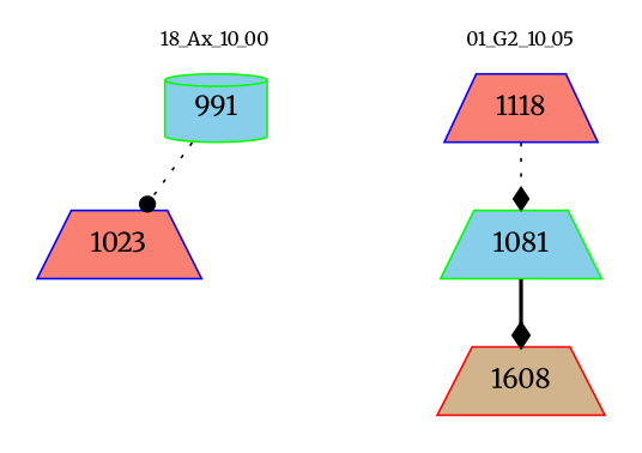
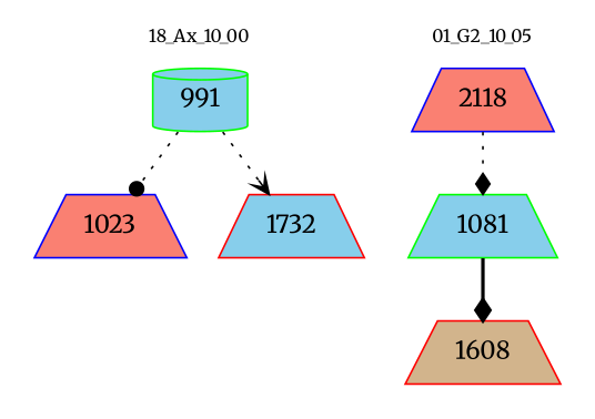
  digraph {
    fontname=Merriweather
    node [color=green fillcolor=skyblue fontname=Merriweather shape=trapezium style=filled]
    edge [arrowhead=diamond color=black fontname=Merriweather style=dotted]
    n1 [label=991 shape=cylinder]
    n2 [color=blue fillcolor=salmon label=1023]
+   n3 [color=red label=1732]
    n4 [label=1081]
-   n5 [color=blue fillcolor=salmon label=1118]
+   n5 [color=blue fillcolor=salmon label=2118]
    n6 [color=red fillcolor=tan label=1608]
    subgraph cluster_1 {
      color=white
      fontsize=10
      label="18_Ax_10_00"
      n1
      n2
+     n3
    }
    subgraph cluster_2 {
      color=white
      fontsize=10
      label="01_G2_10_05"
      n4
      n5
      n6
    }
    n1 -> n2 [arrowhead=dot]
+   n1 -> n3 [arrowhead=vee]
    n4 -> n6 [style=bold]
    n5 -> n4
  }
